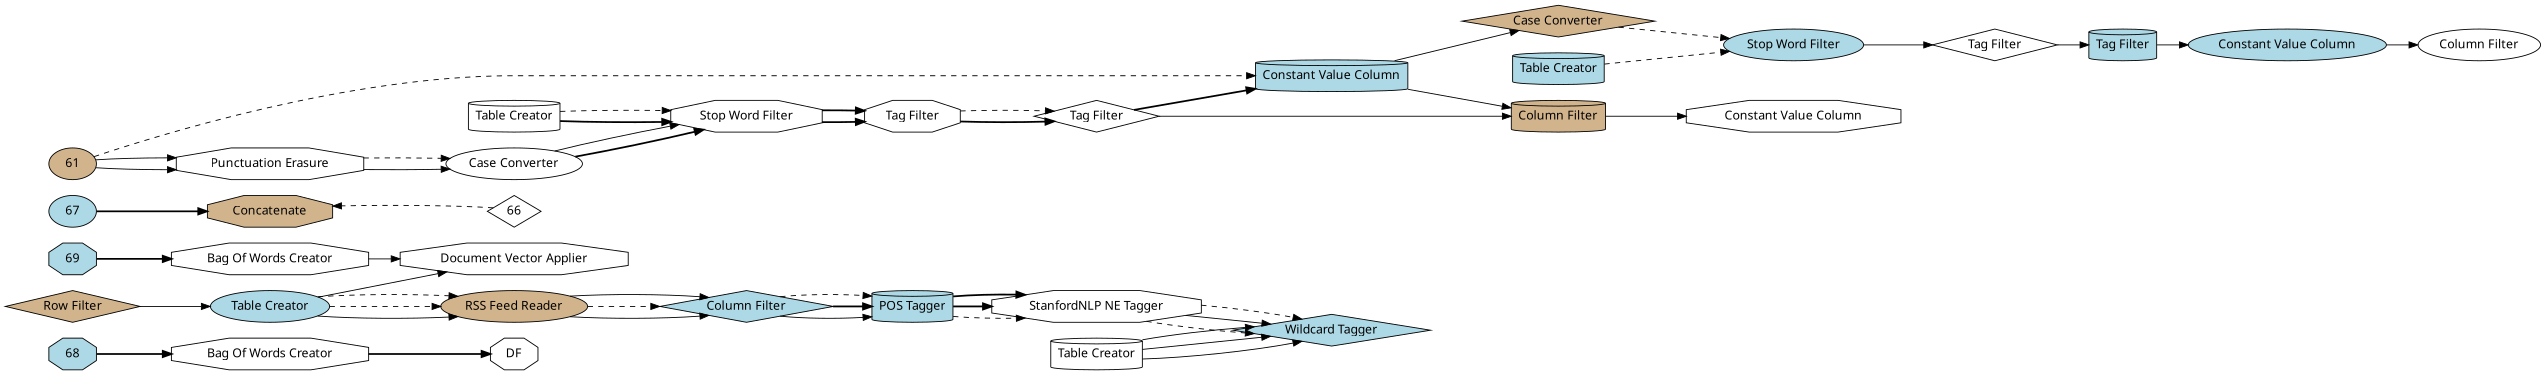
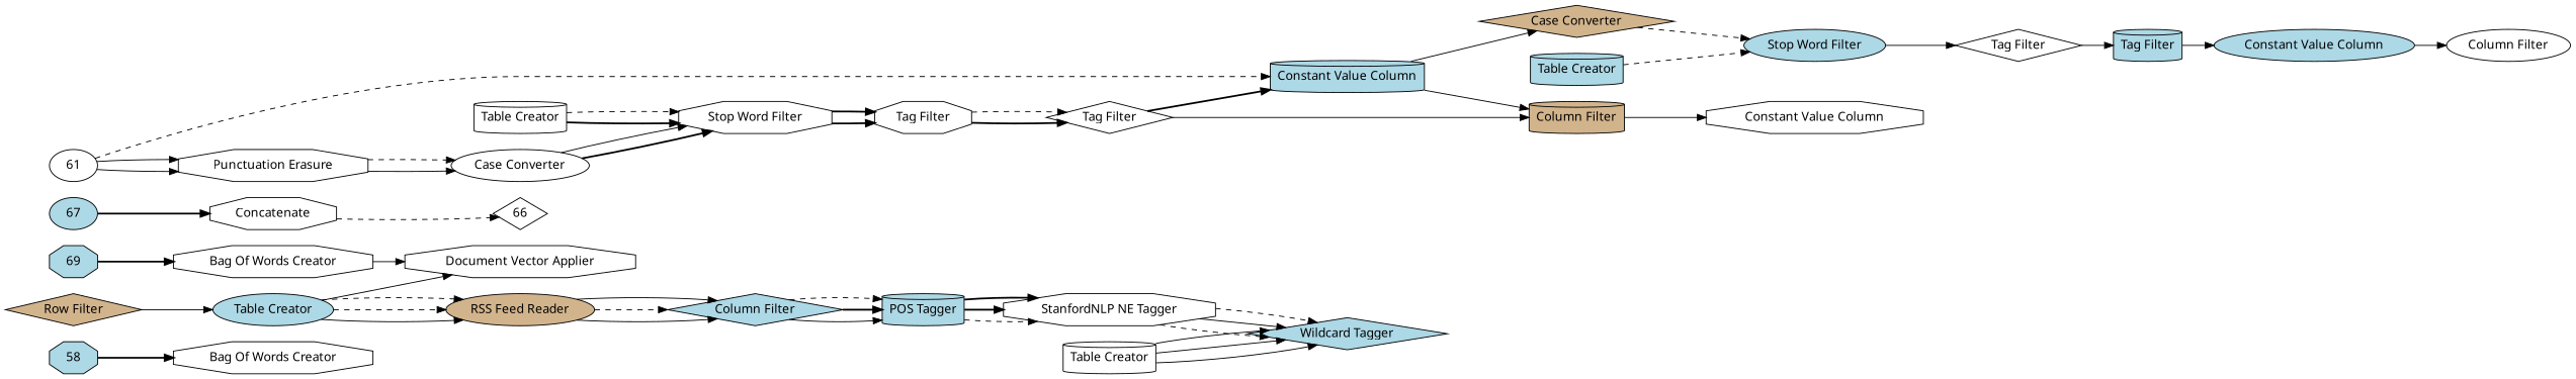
  digraph {
    fontname="Noto Sans"
    rankdir=LR
    node [fillcolor=white fontname="Noto Sans" shape=octagon style=filled]
    edge [fontname="Noto Sans" style=solid]
-   n1 [label=DF]
    n2 [fillcolor=tan label="Row Filter" shape=diamond]
    n3 [fillcolor=lightblue label="Table Creator" shape=ellipse]
    n4 [label="Bag Of Words Creator"]
    n5 [label="Document Vector Applier"]
    n6 [fillcolor=tan label="RSS Feed Reader" shape=ellipse]
    n7 [fillcolor=lightblue label="Column Filter" shape=diamond]
    n8 [label="Bag Of Words Creator"]
-   n9 [fillcolor=tan label=Concatenate]
+   n9 [label=Concatenate]
    n10 [fillcolor=lightblue label="Constant Value Column" shape=cylinder]
    n11 [fillcolor=tan label="Case Converter" shape=diamond]
    n12 [fillcolor=tan label="Column Filter" shape=cylinder]
    n13 [fillcolor=lightblue label="Stop Word Filter" shape=ellipse]
    n14 [label="Constant Value Column"]
    n15 [label="Tag Filter" shape=diamond]
    n16 [fillcolor=lightblue label="Tag Filter" shape=cylinder]
    n17 [fillcolor=lightblue label="Constant Value Column" shape=ellipse]
    n18 [fillcolor=lightblue label="Table Creator" shape=cylinder]
    n19 [label="Column Filter" shape=ellipse]
    n20 [fillcolor=lightblue label="POS Tagger" shape=cylinder]
    n21 [label="StanfordNLP NE Tagger"]
    n22 [fillcolor=lightblue label="Wildcard Tagger" shape=diamond]
    n23 [label="Table Creator" shape=cylinder]
    n24 [label="Table Creator" shape=cylinder]
    n25 [label="Stop Word Filter"]
    n26 [label="Tag Filter"]
    n27 [label="Tag Filter" shape=diamond]
    n28 [label="Punctuation Erasure"]
    n29 [label="Case Converter" shape=ellipse]
-   61 [fillcolor=tan shape=ellipse]
+   61 [shape=ellipse]
    66 [shape=diamond]
    67 [fillcolor=lightblue shape=ellipse]
-   68 [fillcolor=lightblue]
+   68 [fillcolor=lightblue label=58]
    69 [fillcolor=lightblue]
    n2 -> n3
    n3 -> n5
    n3 -> n6
    n3 -> n6 [style=dashed]
    n3 -> n6 [style=dashed]
-   n4 -> n1 [style=bold]
    n6 -> n7
    n6 -> n7 [style=dashed]
    n6 -> n7
    n7 -> n20
    n7 -> n20 [style=bold]
    n7 -> n20 [style=dashed]
    n8 -> n5
    n10 -> n11
    n10 -> n12
    n11 -> n13 [style=dashed]
    n12 -> n14
    n13 -> n15
    n15 -> n16
    n16 -> n17
    n17 -> n19
    n18 -> n13 [style=dashed]
    n20 -> n21 [style=dashed]
    n20 -> n21 [style=bold]
    n20 -> n21 [style=bold]
    n21 -> n22 [style=dashed]
    n21 -> n22
    n21 -> n22 [style=dashed]
    n23 -> n22
    n23 -> n22
    n23 -> n22
    n24 -> n25 [style=bold]
    n24 -> n25 [style=dashed]
    n25 -> n26 [style=bold]
    n25 -> n26 [style=bold]
    n26 -> n27 [style=bold]
    n26 -> n27 [style=dashed]
    n27 -> n10 [style=bold]
    n27 -> n12
    n28 -> n29
    n28 -> n29 [style=dashed]
    n29 -> n25 [style=bold]
    n29 -> n25
    61 -> n10 [style=dashed]
    61 -> n28
    61 -> n28
-   66 -> n9 [style=dashed]
+   n9 -> 66 [style=dashed]
    67 -> n9 [style=bold]
    68 -> n4 [style=bold]
    69 -> n8 [style=bold]
  }
